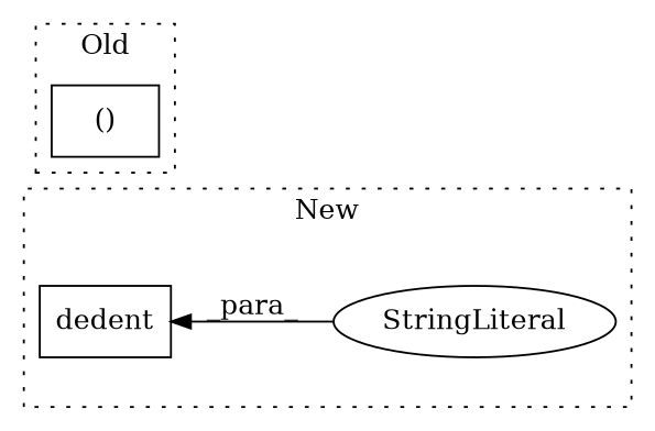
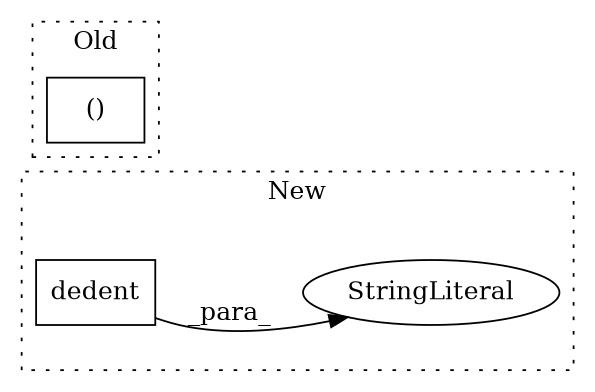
  digraph {
    rankdir=LR
    node [shape=box]
    n1 [a=32 l="7,1" label=dedent s="4125,4309"]
    n2 [a=45 l=177 label=StringLiteral s=4132 shape=ellipse]
    n3 [a=106 l=32 label="()" s=3758]
    subgraph cluster_1 {
      label=New
      style=dotted
      n1
      n2
    }
    subgraph cluster_2 {
      label=Old
      style=dotted
      n3
    }
-   n2 -> n1 [label=_para_]
+   n1 -> n2 [label=_para_]
  }
